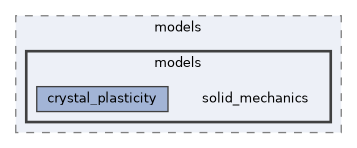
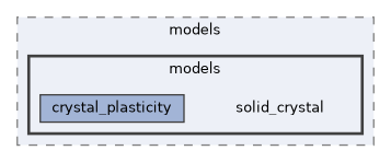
  digraph {
    compound=true
    node [fontname=Helvetica fontsize=10]
-   n1 [height=0.2 label=solid_mechanics shape=plaintext width=0.4]
+   n1 [height=0.2 label=solid_crystal shape=plaintext width=0.4]
    n2 [color=grey25 fillcolor="#a2b4d6" height=0.2 label=crystal_plasticity shape=box style=filled width=0.4]
    subgraph cluster_1 {
      bgcolor="#edf0f7"
      fontname=Helvetica
      fontsize=10
      label=models
      pencolor=grey50
      style="filled,dashed"
      subgraph cluster_2 {
        bgcolor="#edf0f7"
        fontname=Helvetica
        fontsize=10
        pencolor=grey25
        style="filled,bold"
        n1
        n2
      }
    }
  }
